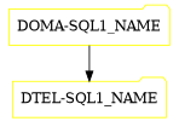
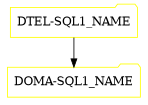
  digraph {
    node [color=yellow shape=folder]
    "DTEL-SQL1_NAME"
    "DOMA-SQL1_NAME"
-   "DOMA-SQL1_NAME" -> "DTEL-SQL1_NAME"
+   "DTEL-SQL1_NAME" -> "DOMA-SQL1_NAME"
  }
